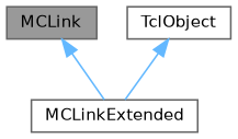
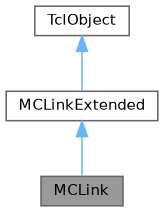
  digraph {
    node [color=gray40 fillcolor=white fontname=Helvetica fontsize=10 shape=box style=filled]
    edge [color=steelblue1 dir=back fontname=Helvetica fontsize=10 labelfontname=Helvetica labelfontsize=10 style=solid]
    n1 [fillcolor=grey60 fontcolor=black height=0.2 label=MCLink width=0.4]
    n2 [height=0.2 label=MCLinkExtended width=0.4]
    n3 [height=0.2 label=TclObject width=0.4]
-   n1 -> n2
+   n2 -> n1
    n3 -> n2
  }
